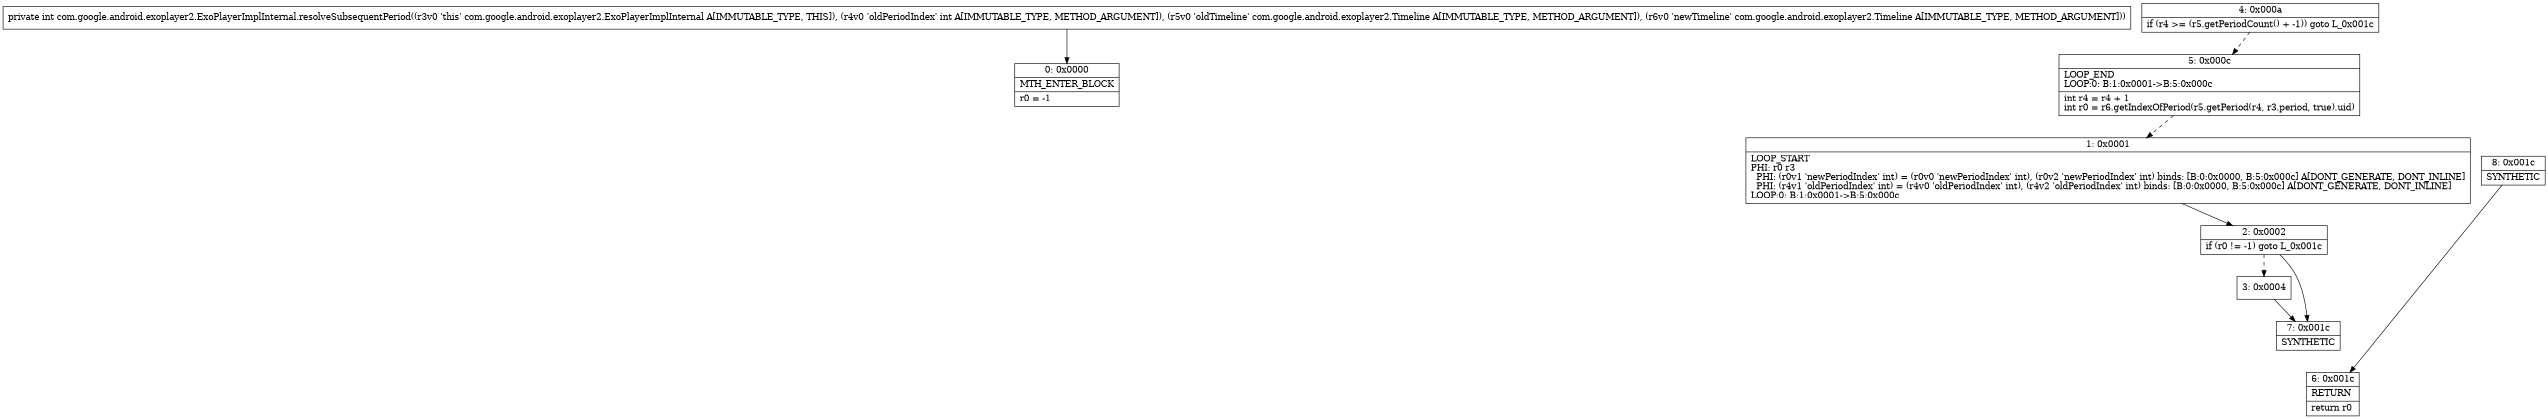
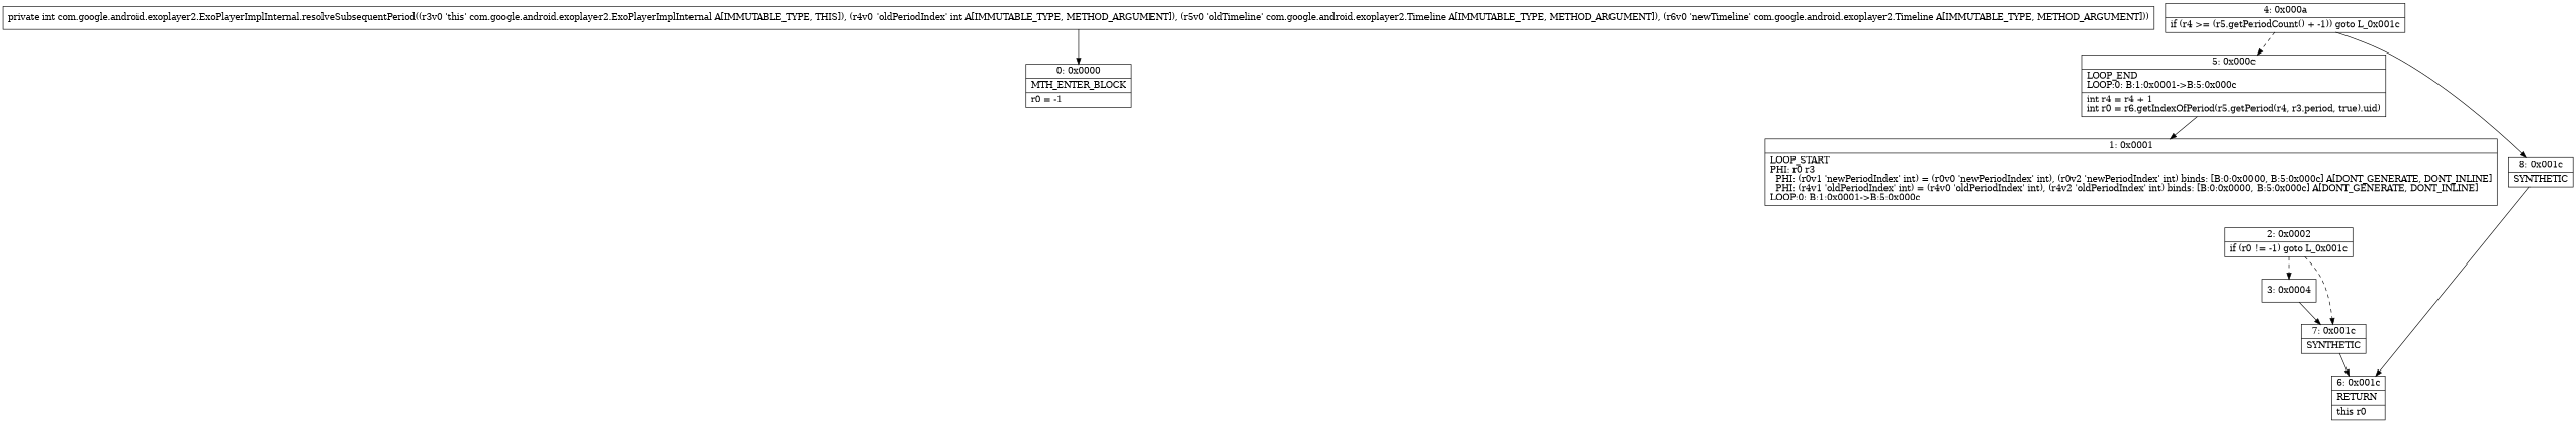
  digraph {
    node [shape=record]
    n1 [label="{0\:\ 0x0000|MTH_ENTER_BLOCK\l|r0 = \-1\l}"]
    n2 [label="{1\:\ 0x0001|LOOP_START\lPHI: r0 r3 \l  PHI: (r0v1 'newPeriodIndex' int) = (r0v0 'newPeriodIndex' int), (r0v2 'newPeriodIndex' int) binds: [B:0:0x0000, B:5:0x000c] A[DONT_GENERATE, DONT_INLINE]\l  PHI: (r4v1 'oldPeriodIndex' int) = (r4v0 'oldPeriodIndex' int), (r4v2 'oldPeriodIndex' int) binds: [B:0:0x0000, B:5:0x000c] A[DONT_GENERATE, DONT_INLINE]\lLOOP:0: B:1:0x0001\-\>B:5:0x000c\l}"]
    n3 [label="{2\:\ 0x0002|if (r0 != \-1) goto L_0x001c\l}"]
    n4 [label="{3\:\ 0x0004}"]
    n5 [label="{7\:\ 0x001c|SYNTHETIC\l}"]
-   n6 [label="{6\:\ 0x001c|RETURN\l|return r0\l}"]
+   n6 [label="{6\:\ 0x001c|RETURN\l|this r0\l}"]
    n7 [label="{4\:\ 0x000a|if (r4 \>= (r5.getPeriodCount() + \-1)) goto L_0x001c\l}"]
    n8 [label="{5\:\ 0x000c|LOOP_END\lLOOP:0: B:1:0x0001\-\>B:5:0x000c\l|int r4 = r4 + 1\lint r0 = r6.getIndexOfPeriod(r5.getPeriod(r4, r3.period, true).uid)\l}"]
    n9 [label="{8\:\ 0x001c|SYNTHETIC\l}"]
    n10 [label="{private int com.google.android.exoplayer2.ExoPlayerImplInternal.resolveSubsequentPeriod((r3v0 'this' com.google.android.exoplayer2.ExoPlayerImplInternal A[IMMUTABLE_TYPE, THIS]), (r4v0 'oldPeriodIndex' int A[IMMUTABLE_TYPE, METHOD_ARGUMENT]), (r5v0 'oldTimeline' com.google.android.exoplayer2.Timeline A[IMMUTABLE_TYPE, METHOD_ARGUMENT]), (r6v0 'newTimeline' com.google.android.exoplayer2.Timeline A[IMMUTABLE_TYPE, METHOD_ARGUMENT])) }"]
-   n2 -> n3
    n3 -> n4 [style=dashed]
-   n3 -> n5
+   n3 -> n5 [style=dashed]
    n4 -> n5
+   n5 -> n6
    n7 -> n8 [style=dashed]
-   n8 -> n2 [style=dashed]
+   n7 -> n9
+   n8 -> n2
    n9 -> n6
    n10 -> n1
  }
